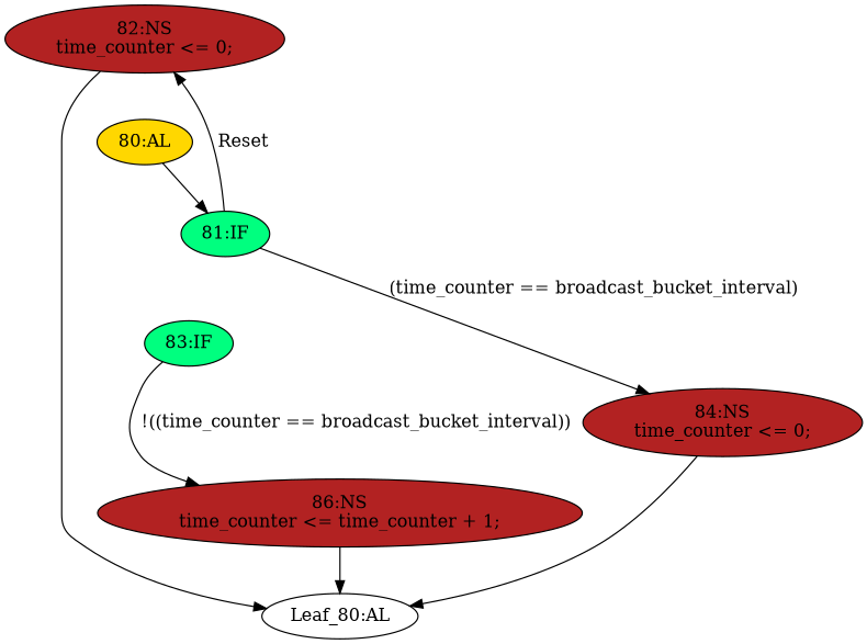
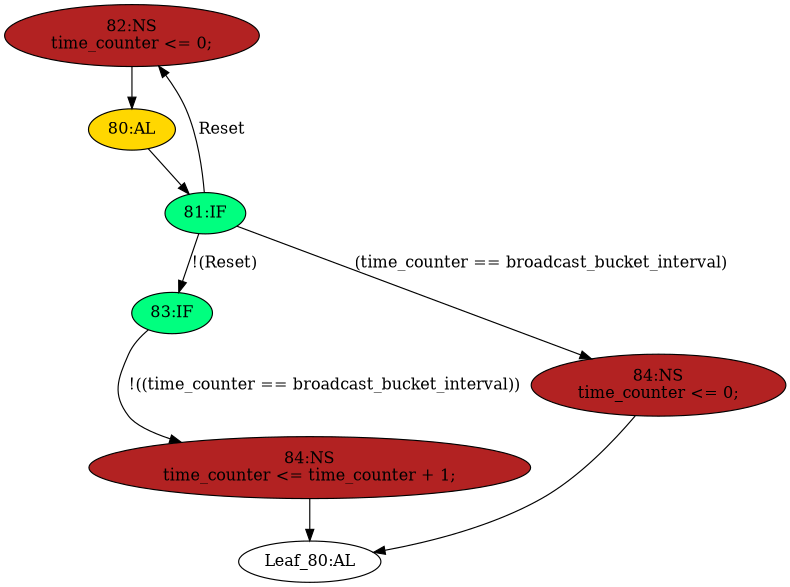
  strict digraph {
    node [fillcolor=firebrick statements="[]" style=filled typ=NonblockingSubstitution]
    edge [cond="[]" lineno=None]
    n1 [ast="<pyverilog.vparser.ast.NonblockingSubstitution object at 0x7f94e6e0ad10>" label="82:NS\ntime_counter <= 0;" statements="[<pyverilog.vparser.ast.NonblockingSubstitution object at 0x7f94e6e0ad10>]"]
    n2 [def_var="['time_counter']" label="Leaf_80:AL" fillcolor="" statements="" style="" typ=""]
    n3 [ast="<pyverilog.vparser.ast.Always object at 0x7f94e6e11050>" clk_sens=True fillcolor=gold label="80:AL" sens="['Clk', 'Reset']" typ=Always use_var="['Reset', 'time_counter', 'broadcast_bucket_interval']"]
    n4 [ast="<pyverilog.vparser.ast.IfStatement object at 0x7f94e6e111d0>" fillcolor=springgreen label="81:IF" typ=IfStatement]
    n5 [ast="<pyverilog.vparser.ast.IfStatement object at 0x7f94e6e11250>" fillcolor=springgreen label="83:IF" typ=IfStatement]
    n6 [ast="<pyverilog.vparser.ast.NonblockingSubstitution object at 0x7f94e6e11510>" label="84:NS\ntime_counter <= 0;" statements="[<pyverilog.vparser.ast.NonblockingSubstitution object at 0x7f94e6e11510>]"]
-   n7 [ast="<pyverilog.vparser.ast.NonblockingSubstitution object at 0x7f94e6e11290>" label="86:NS\ntime_counter <= time_counter + 1;" statements="[<pyverilog.vparser.ast.NonblockingSubstitution object at 0x7f94e6e11290>]"]
-   n1 -> n2
+   n7 [ast="<pyverilog.vparser.ast.NonblockingSubstitution object at 0x7f94e6e11290>" label="84:NS\ntime_counter <= time_counter + 1;" statements="[<pyverilog.vparser.ast.NonblockingSubstitution object at 0x7f94e6e11290>]"]
+   n1 -> n3
    n3 -> n4
    n4 -> n1 [cond="['Reset']" label=Reset lineno=81]
+   n4 -> n5 [cond="['Reset']" label="!(Reset)" lineno=81]
    n4 -> n6 [cond="['time_counter', 'broadcast_bucket_interval']" label="(time_counter == broadcast_bucket_interval)" lineno=83]
    n5 -> n7 [cond="['time_counter', 'broadcast_bucket_interval']" label="!((time_counter == broadcast_bucket_interval))" lineno=83]
    n6 -> n2
    n7 -> n2
  }
